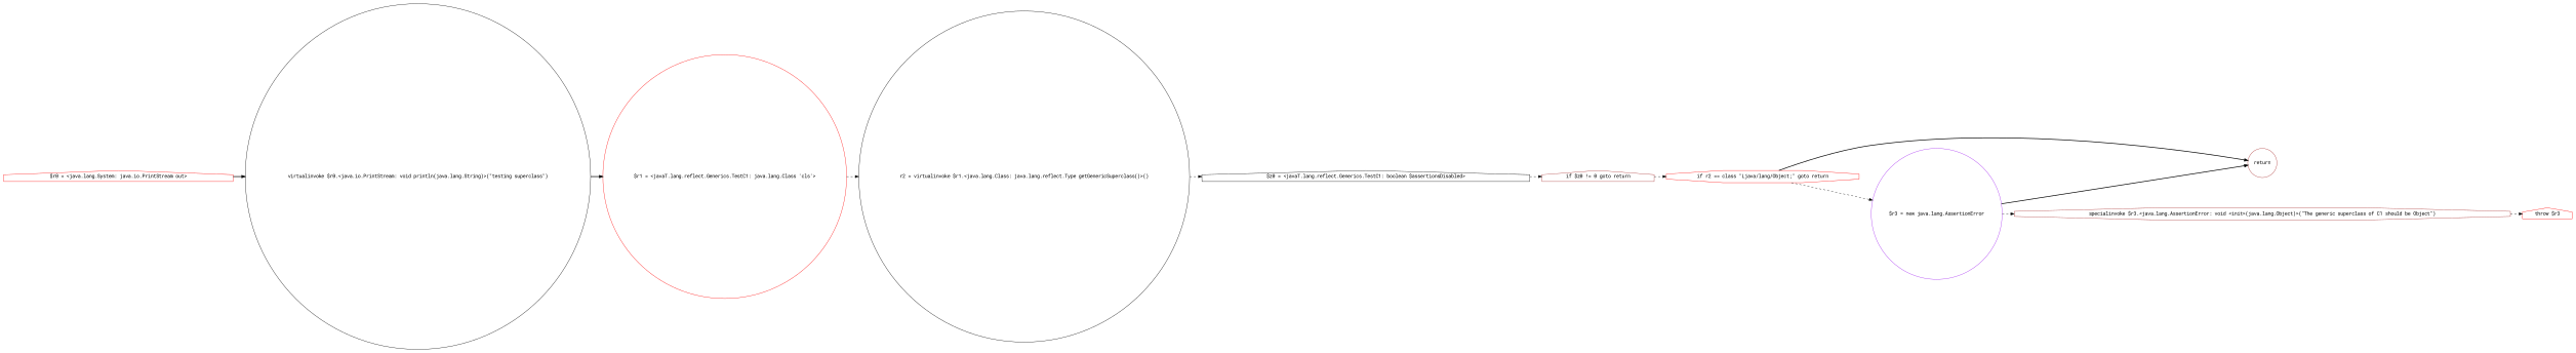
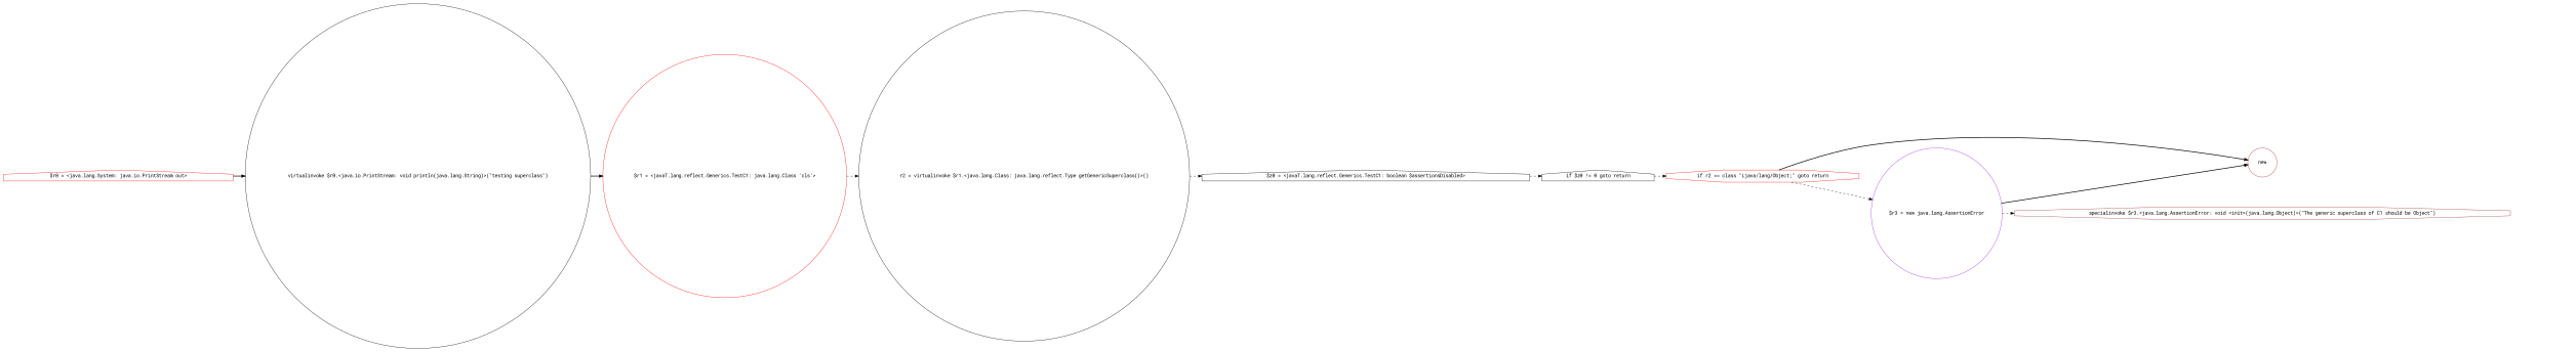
  digraph {
    fontname="Roboto Mono"
    rankdir=LR
    node [color=red fontname="Roboto Mono" shape=circle]
    edge [fontname="Roboto Mono" style=dashed]
    "$r0 = <java.lang.System: java.io.PrintStream out>" [shape=house]
    "virtualinvoke $r0.<java.io.PrintStream: void println(java.lang.String)>(\"testing superclass\")" [color=black]
    "$r1 = <javaT.lang.reflect.Generics.TestC1: java.lang.Class 'cls'>"
    "r2 = virtualinvoke $r1.<java.lang.Class: java.lang.reflect.Type getGenericSuperclass()>()" [color=black]
    "$z0 = <javaT.lang.reflect.Generics.TestC1: boolean $assertionsDisabled>" [color=black shape=house]
-   "if $z0 != 0 goto return" [color=brown shape=house]
+   "if $z0 != 0 goto return" [color=black shape=house]
    "if r2 == class \"Ljava/lang/Object;\" goto return" [shape=octagon]
-   return [color=brown]
+   return [color=brown label=new]
    "$r3 = new java.lang.AssertionError" [color=purple]
    "specialinvoke $r3.<java.lang.AssertionError: void <init>(java.lang.Object)>(\"The generic superclass of C1 should be Object\")" [color=brown shape=octagon]
-   "throw $r3" [shape=house]
    "$r0 = <java.lang.System: java.io.PrintStream out>" -> "virtualinvoke $r0.<java.io.PrintStream: void println(java.lang.String)>(\"testing superclass\")" [style=bold]
    "virtualinvoke $r0.<java.io.PrintStream: void println(java.lang.String)>(\"testing superclass\")" -> "$r1 = <javaT.lang.reflect.Generics.TestC1: java.lang.Class 'cls'>" [style=bold]
    "$r1 = <javaT.lang.reflect.Generics.TestC1: java.lang.Class 'cls'>" -> "r2 = virtualinvoke $r1.<java.lang.Class: java.lang.reflect.Type getGenericSuperclass()>()"
    "r2 = virtualinvoke $r1.<java.lang.Class: java.lang.reflect.Type getGenericSuperclass()>()" -> "$z0 = <javaT.lang.reflect.Generics.TestC1: boolean $assertionsDisabled>"
    "$z0 = <javaT.lang.reflect.Generics.TestC1: boolean $assertionsDisabled>" -> "if $z0 != 0 goto return"
    "if $z0 != 0 goto return" -> "if r2 == class \"Ljava/lang/Object;\" goto return"
    "if r2 == class \"Ljava/lang/Object;\" goto return" -> return [style=bold]
    "if r2 == class \"Ljava/lang/Object;\" goto return" -> "$r3 = new java.lang.AssertionError"
    "$r3 = new java.lang.AssertionError" -> return [style=bold]
    "$r3 = new java.lang.AssertionError" -> "specialinvoke $r3.<java.lang.AssertionError: void <init>(java.lang.Object)>(\"The generic superclass of C1 should be Object\")"
-   "specialinvoke $r3.<java.lang.AssertionError: void <init>(java.lang.Object)>(\"The generic superclass of C1 should be Object\")" -> "throw $r3"
  }
